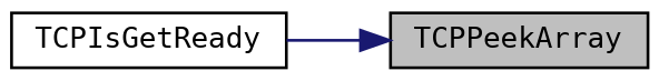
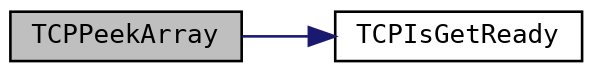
  digraph {
    rankdir=LR
    fontname="DejaVu Sans Mono"
    node [color=black fontname="DejaVu Sans Mono" fontsize=10 shape=record style=filled]
    n1 [fillcolor=grey75 fontcolor=black height=0.2 label=TCPPeekArray width=0.4]
    n2 [fillcolor=white height=0.2 label=TCPIsGetReady width=0.4]
-   n2 -> n1 [color=midnightblue fontname="DejaVu Sans Mono" fontsize=10 labelfontname=Helvetica labelfontsize=10 style=solid]
+   n1 -> n2 [color=midnightblue fontname="DejaVu Sans Mono" fontsize=10 labelfontname=Helvetica labelfontsize=10 style=solid]
  }
